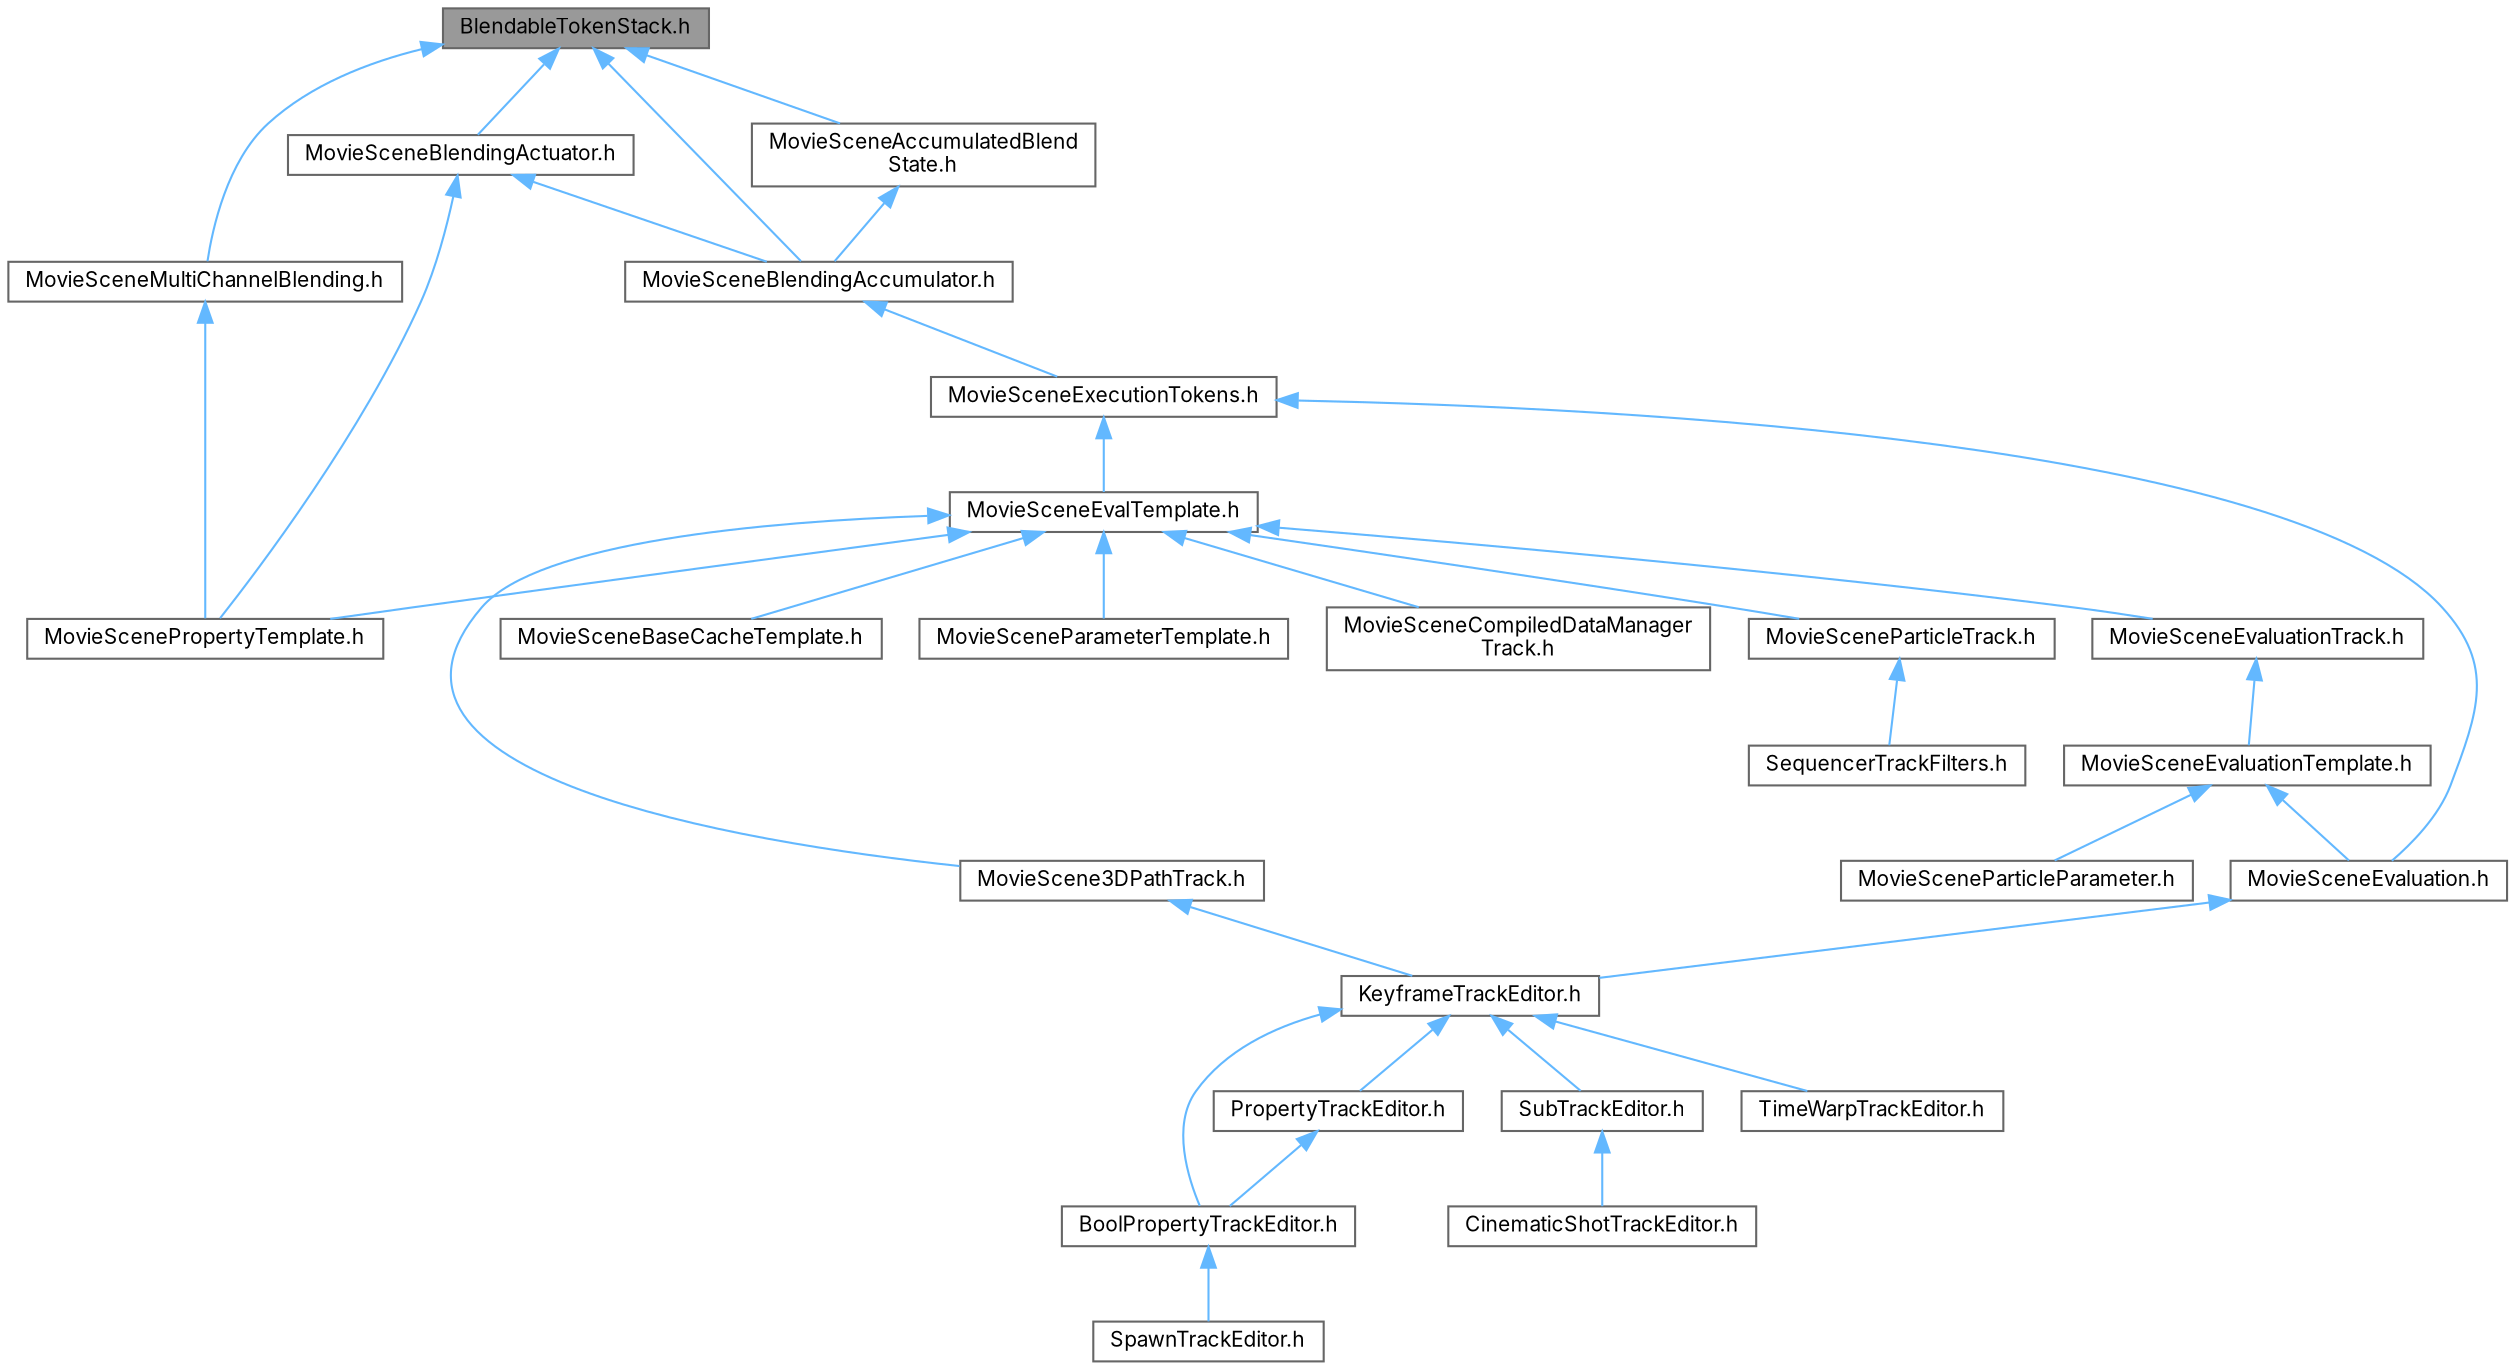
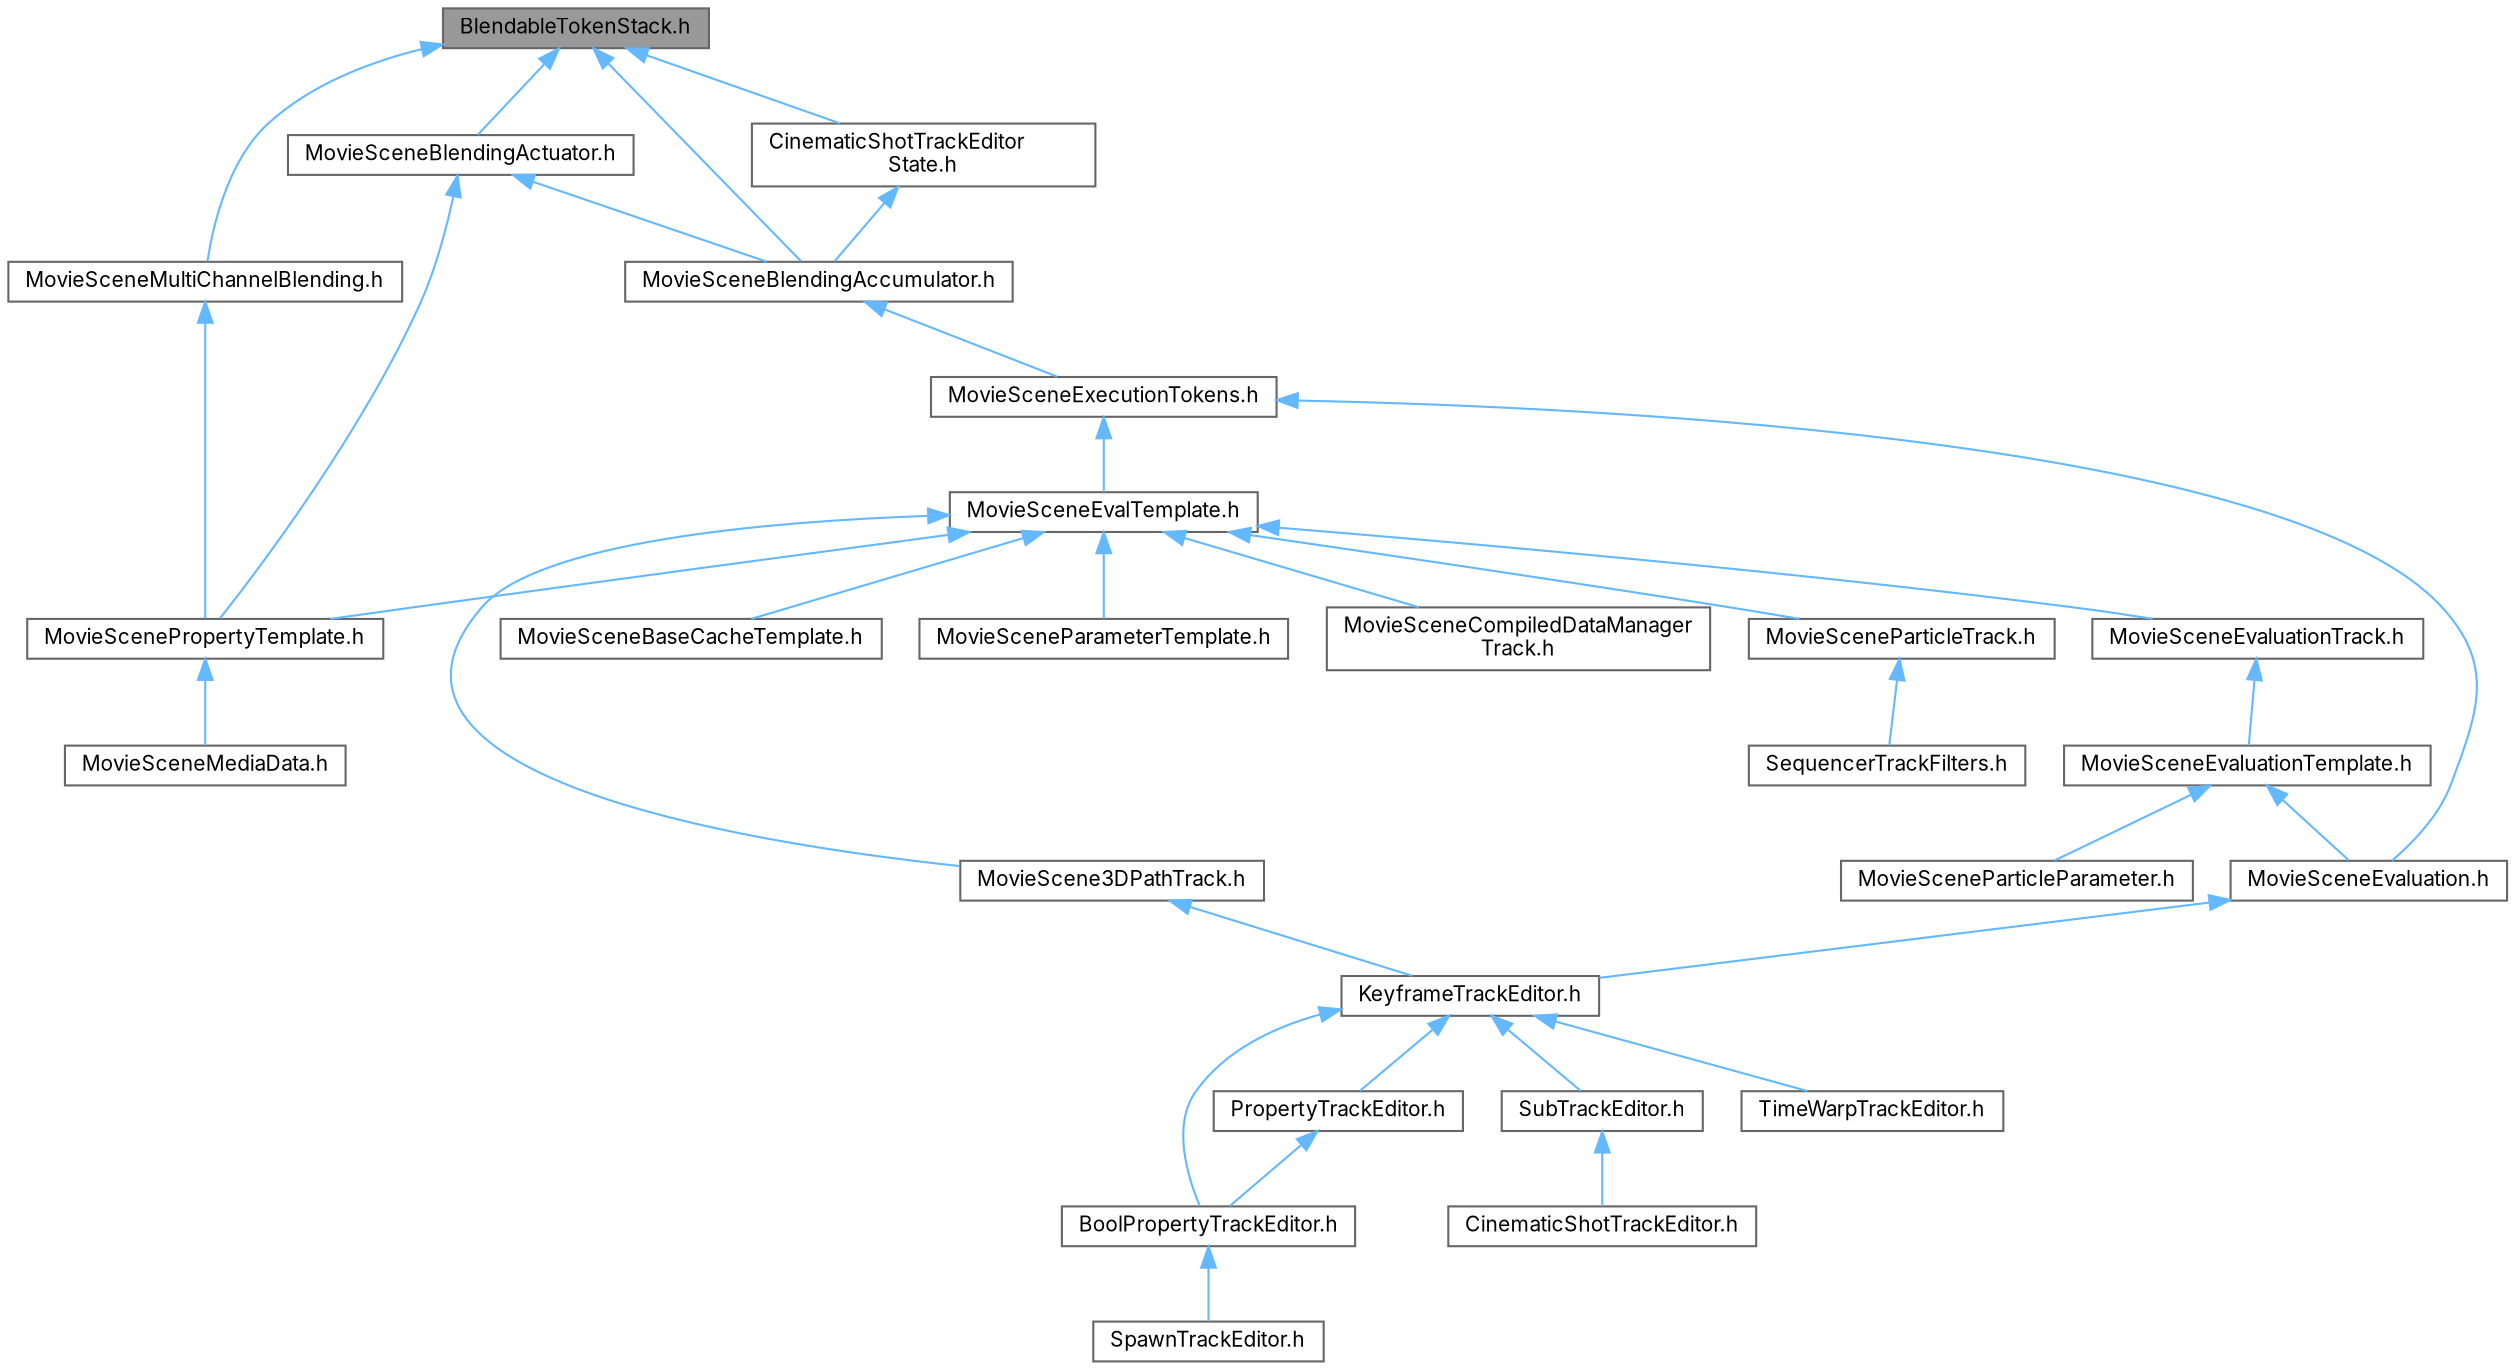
  digraph {
    fontname=Inter
    node [color=grey40 fillcolor=white fontname=Inter fontsize=10 shape=box style=filled]
    edge [color=steelblue1 dir=back fontname=Inter fontsize=10 labelfontname=Helvetica labelfontsize=10 style=solid]
    n1 [color=gray40 fillcolor=grey60 fontcolor=black height=0.2 label="BlendableTokenStack.h" width=0.4]
-   n2 [height=0.2 label="MovieSceneAccumulatedBlend\lState.h" width=0.4]
+   n2 [height=0.2 label="CinematicShotTrackEditor\lState.h" width=0.4]
    n3 [height=0.2 label="MovieSceneBlendingAccumulator.h" width=0.4]
    n4 [height=0.2 label="MovieSceneBlendingActuator.h" width=0.4]
    n5 [height=0.2 label="MovieSceneMultiChannelBlending.h" width=0.4]
    n6 [height=0.2 label="MovieSceneExecutionTokens.h" width=0.4]
    n7 [height=0.2 label="MovieScenePropertyTemplate.h" width=0.4]
    n8 [height=0.2 label="MovieSceneEvalTemplate.h" width=0.4]
    n9 [height=0.2 label="MovieSceneEvaluation.h" width=0.4]
    n10 [height=0.2 label="MovieScene3DPathTrack.h" width=0.4]
    n11 [height=0.2 label="MovieSceneBaseCacheTemplate.h" width=0.4]
    n12 [height=0.2 label="MovieSceneEvaluationTrack.h" width=0.4]
    n13 [height=0.2 label="MovieSceneParameterTemplate.h" width=0.4]
    n14 [height=0.2 label="MovieSceneCompiledDataManager\lTrack.h" width=0.4]
    n15 [height=0.2 label="MovieSceneParticleTrack.h" width=0.4]
    n16 [height=0.2 label="KeyframeTrackEditor.h" width=0.4]
    n17 [height=0.2 label="BoolPropertyTrackEditor.h" width=0.4]
    n18 [height=0.2 label="PropertyTrackEditor.h" width=0.4]
    n19 [height=0.2 label="SubTrackEditor.h" width=0.4]
    n20 [height=0.2 label="TimeWarpTrackEditor.h" width=0.4]
    n21 [height=0.2 label="MovieSceneEvaluationTemplate.h" width=0.4]
    n22 [height=0.2 label="SequencerTrackFilters.h" width=0.4]
+   n23 [height=0.2 label="MovieSceneMediaData.h" width=0.4]
    n24 [height=0.2 label="SpawnTrackEditor.h" width=0.4]
    n25 [height=0.2 label="CinematicShotTrackEditor.h" width=0.4]
    n26 [height=0.2 label="MovieSceneParticleParameter.h" width=0.4]
    n1 -> n2
    n1 -> n3
    n1 -> n4
    n1 -> n5
    n2 -> n3
    n3 -> n6
    n4 -> n3
    n4 -> n7
    n5 -> n7
    n6 -> n8
    n6 -> n9
+   n7 -> n23
    n8 -> n7
    n8 -> n10
    n8 -> n11
    n8 -> n12
    n8 -> n13
    n8 -> n14
    n8 -> n15
    n9 -> n16
    n10 -> n16
    n12 -> n21
    n15 -> n22
    n16 -> n17
    n16 -> n18
    n16 -> n19
    n16 -> n20
    n17 -> n24
    n18 -> n17
    n19 -> n25
    n21 -> n9
    n21 -> n26
  }
